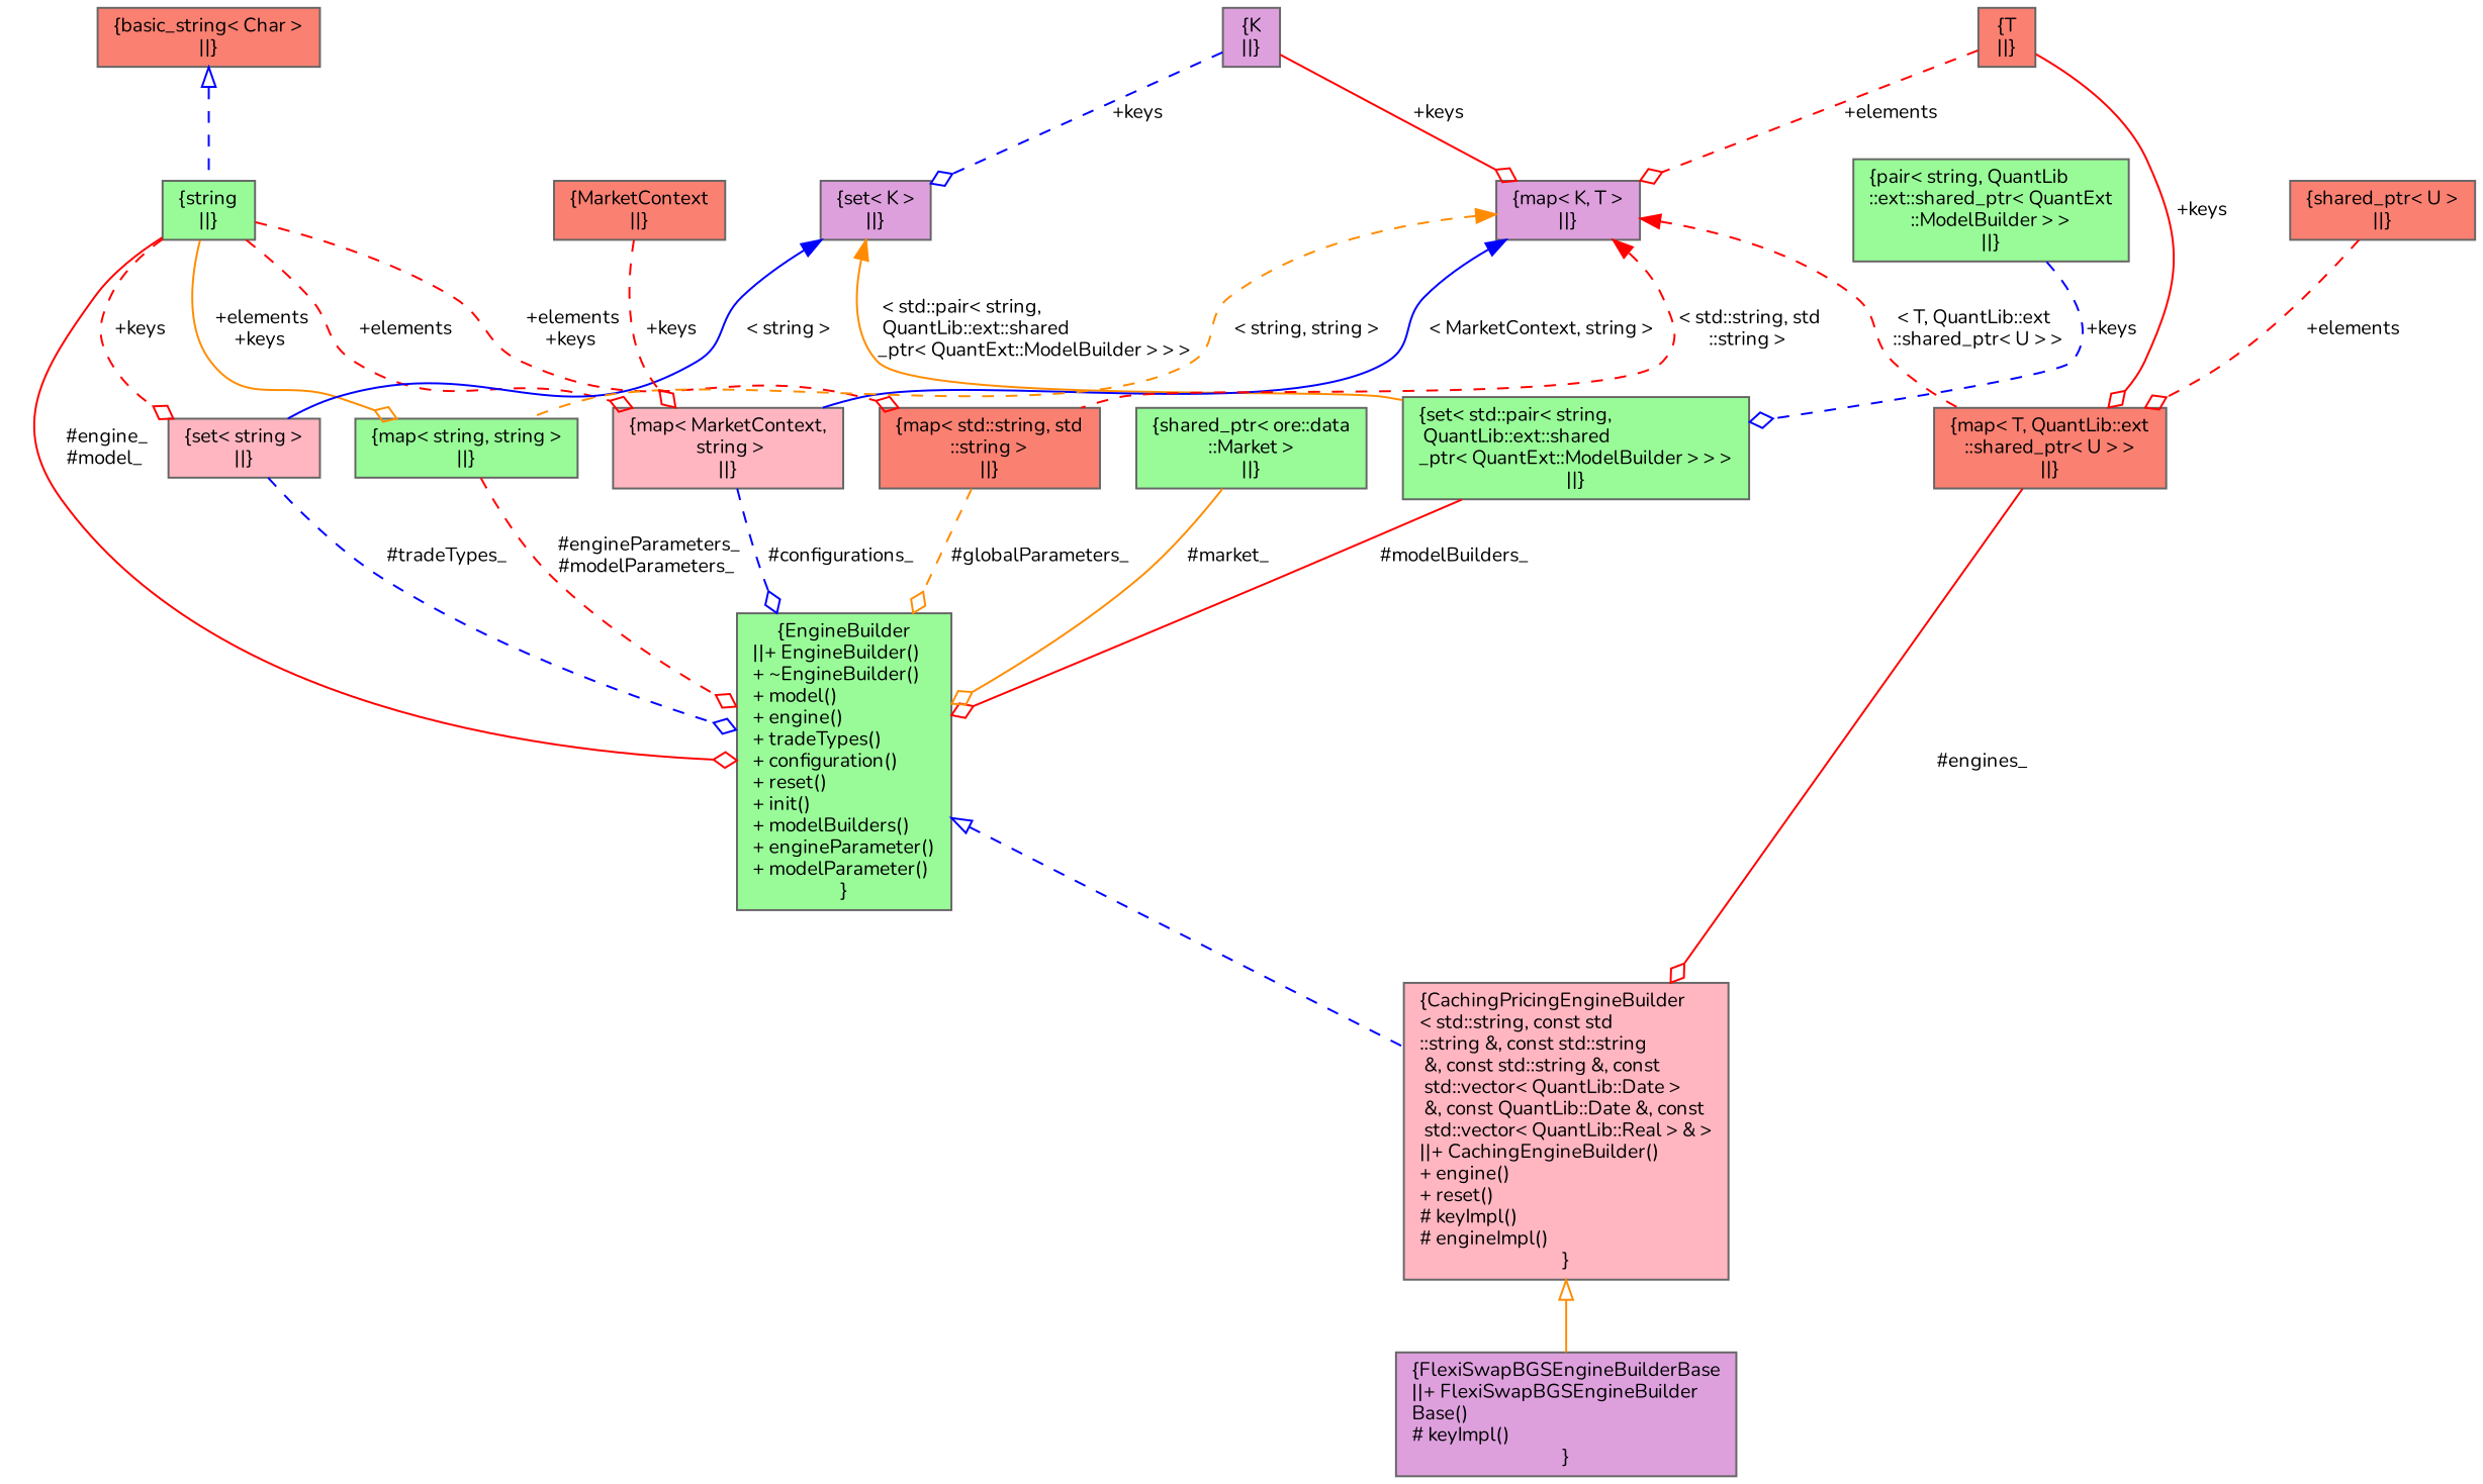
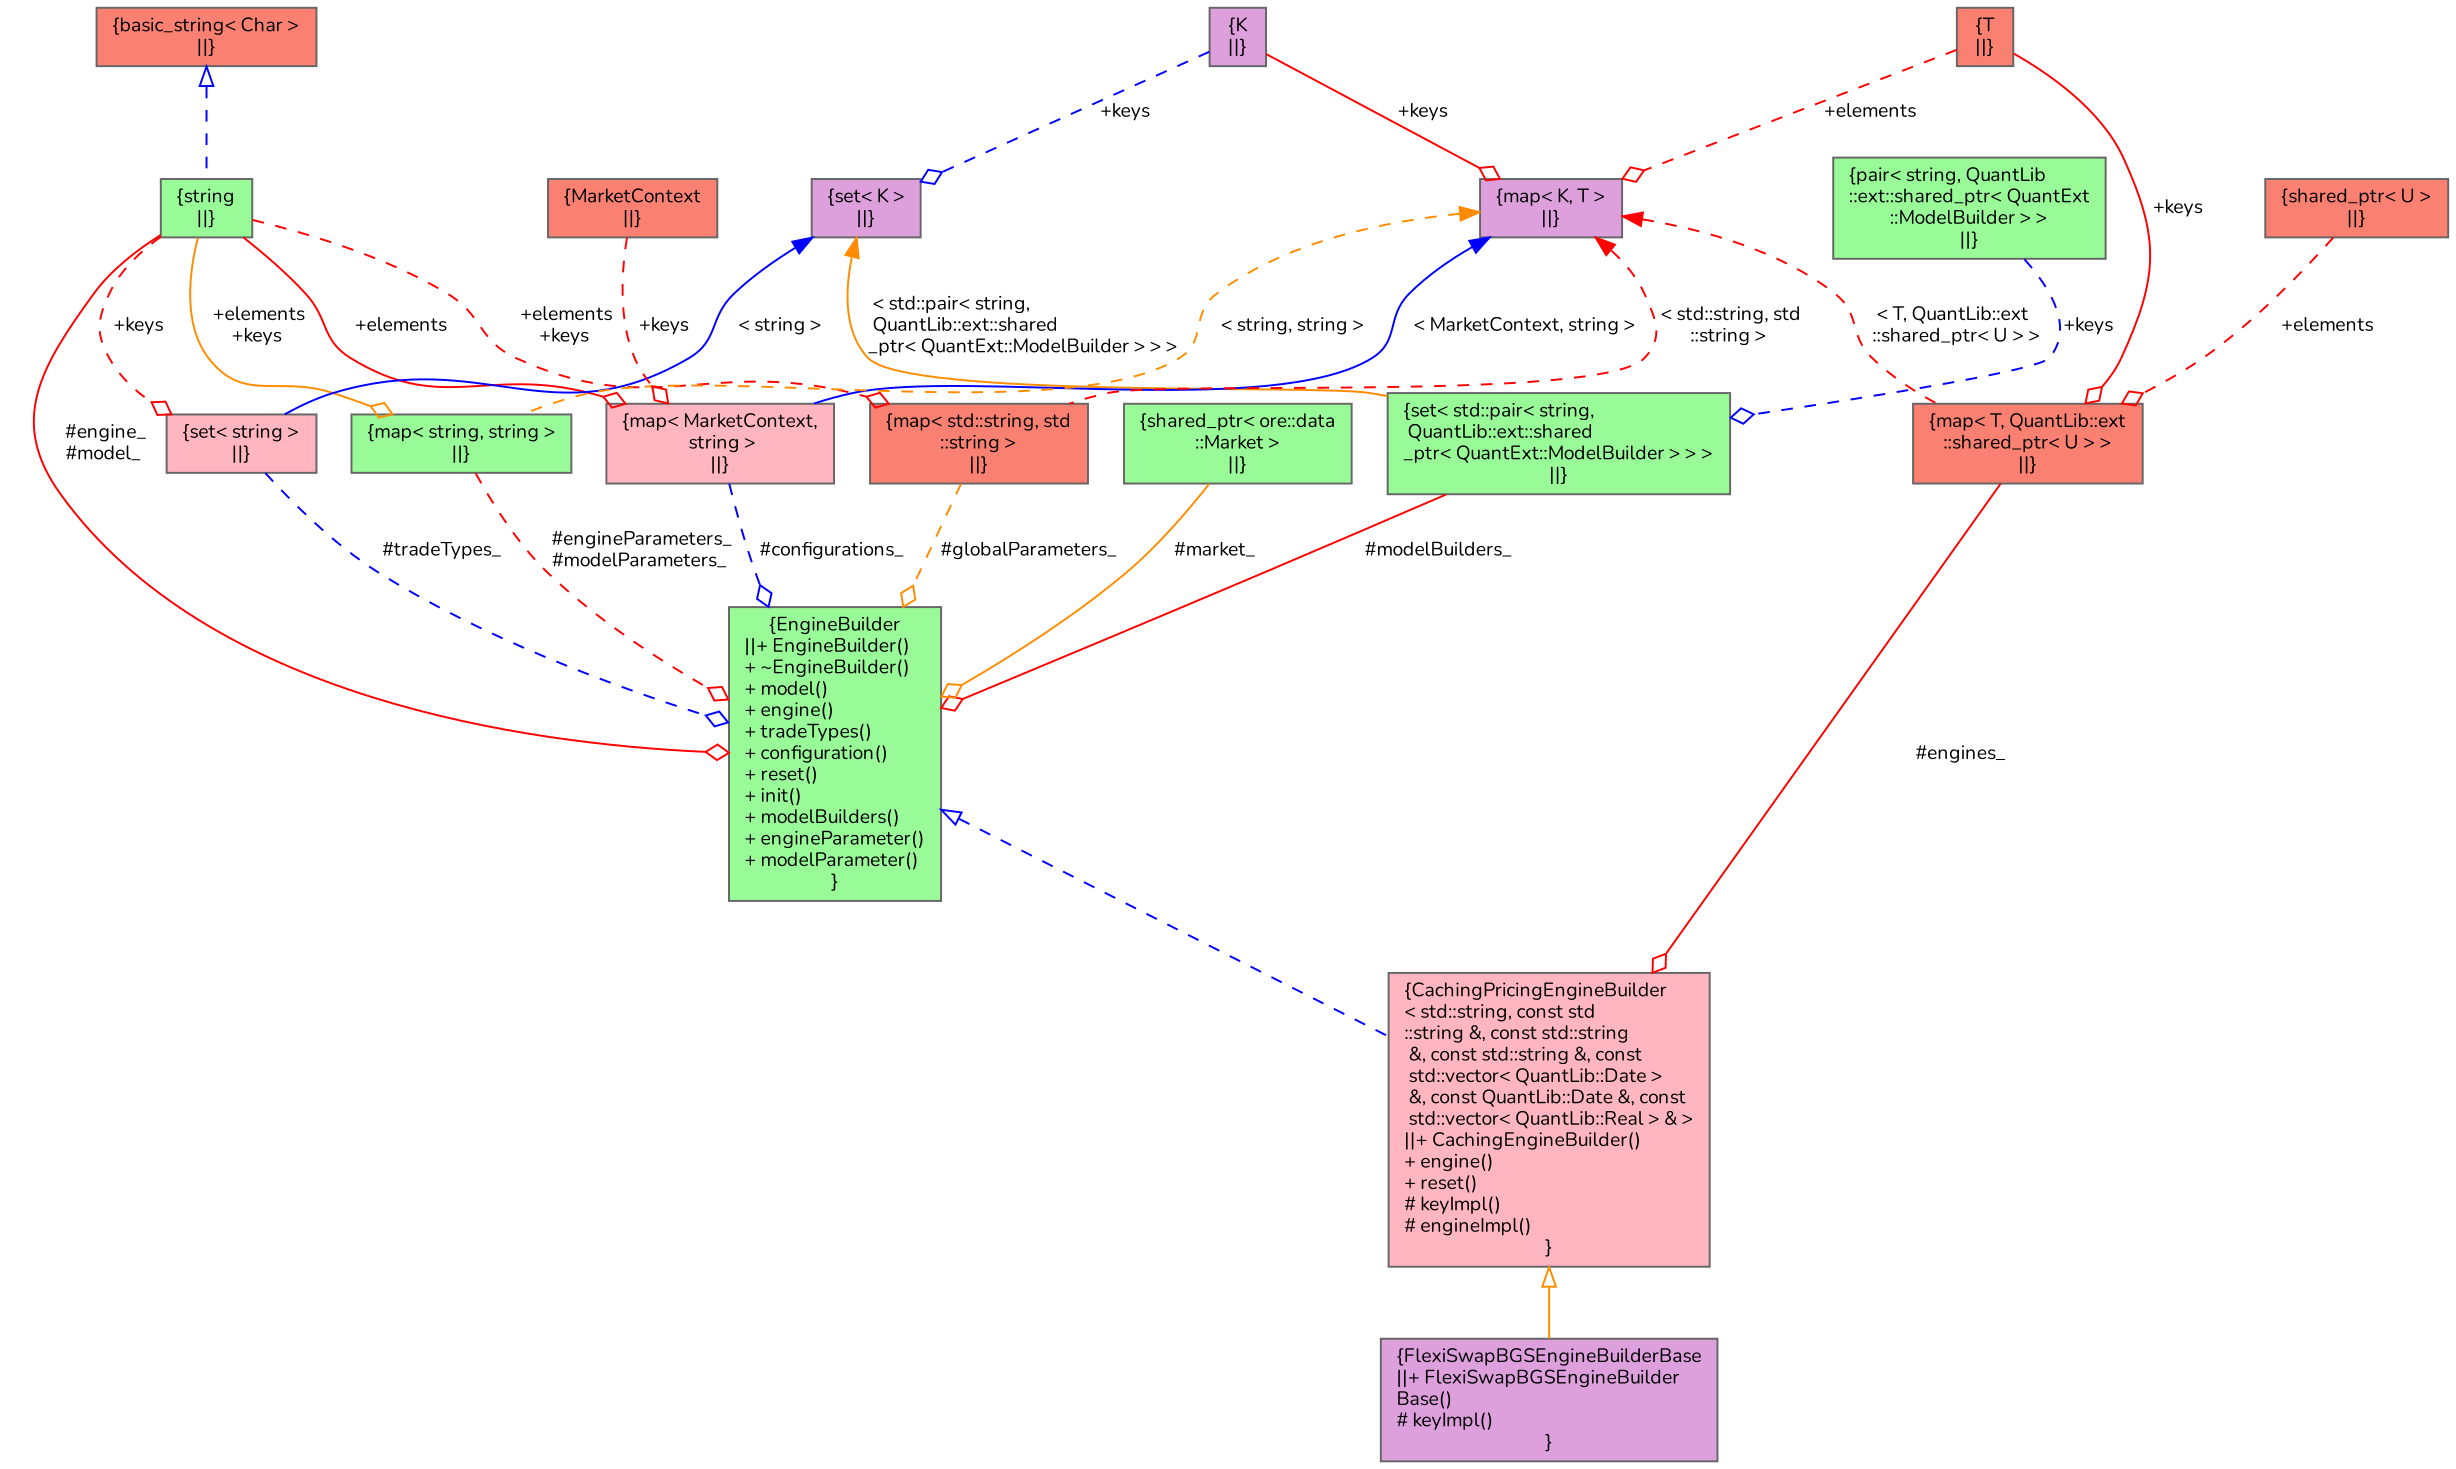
  digraph {
    fontname=Nunito
    node [color=gray40 fillcolor=palegreen fontname=Nunito fontsize=10 shape=box style=filled]
    edge [color=red fontname=Nunito fontsize=10 labelfontname=Helvetica labelfontsize=10 style=dashed arrowhead=odiamond]
    n1 [fillcolor=plum fontcolor=black height=0.2 label="{FlexiSwapBGSEngineBuilderBase\n||+ FlexiSwapBGSEngineBuilder\lBase()\l# keyImpl()\l}" width=0.4]
    n2 [fillcolor=lightpink height=0.2 label="{CachingPricingEngineBuilder\l\< std::string, const std\l::string &, const std::string\l &, const std::string &, const\l std::vector\< QuantLib::Date \>\l &, const QuantLib::Date &, const\l std::vector\< QuantLib::Real \> & \>\n||+ CachingEngineBuilder()\l+ engine()\l+ reset()\l# keyImpl()\l# engineImpl()\l}" width=0.4]
    n3 [height=0.2 label="{EngineBuilder\n||+ EngineBuilder()\l+ ~EngineBuilder()\l+ model()\l+ engine()\l+ tradeTypes()\l+ configuration()\l+ reset()\l+ init()\l+ modelBuilders()\l+ engineParameter()\l+ modelParameter()\l}" width=0.4]
    n4 [height=0.2 label="{string\n||}" width=0.4]
    n5 [fillcolor=lightpink height=0.2 label="{set\< string \>\n||}" width=0.4]
    n6 [fillcolor=lightpink height=0.2 label="{map\< MarketContext,\l string \>\n||}" width=0.4]
    n7 [height=0.2 label="{map\< string, string \>\n||}" width=0.4]
    n8 [fillcolor=salmon height=0.2 label="{map\< std::string, std\l::string \>\n||}" width=0.4]
    n9 [fillcolor=salmon height=0.2 label="{basic_string\< Char \>\n||}" width=0.4]
    n10 [fillcolor=plum height=0.2 label="{set\< K \>\n||}" width=0.4]
    n11 [height=0.2 label="{set\< std::pair\< string,\l QuantLib::ext::shared\l_ptr\< QuantExt::ModelBuilder \> \> \>\n||}" width=0.4]
    n12 [fillcolor=plum height=0.2 label="{K\n||}" width=0.4]
    n13 [fillcolor=plum height=0.2 label="{map\< K, T \>\n||}" width=0.4]
    n14 [fillcolor=salmon height=0.2 label="{map\< T, QuantLib::ext\l::shared_ptr\< U \> \>\n||}" width=0.4]
    n15 [height=0.2 label="{shared_ptr\< ore::data\l::Market \>\n||}" width=0.4]
    n16 [fillcolor=salmon height=0.2 label="{MarketContext\n||}" width=0.4]
    n17 [fillcolor=salmon height=0.2 label="{T\n||}" width=0.4]
    n18 [height=0.2 label="{pair\< string, QuantLib\l::ext::shared_ptr\< QuantExt\l::ModelBuilder \> \>\n||}" width=0.4]
    n19 [fillcolor=salmon height=0.2 label="{shared_ptr\< U \>\n||}" width=0.4]
    n2 -> n1 [arrowtail=onormal color=darkorange dir=back style=solid arrowhead=""]
    n3 -> n2 [arrowtail=onormal color=blue dir=back arrowhead=""]
    n4 -> n3 [label=" #engine_\n#model_" style=solid]
    n4 -> n5 [label=" +keys"]
-   n4 -> n6 [label=" +elements"]
+   n4 -> n6 [label=" +elements" style=solid]
    n4 -> n7 [color=darkorange label=" +elements\n+keys" style=solid]
    n4 -> n8 [label=" +elements\n+keys"]
    n5 -> n3 [color=blue label=" #tradeTypes_"]
    n6 -> n3 [color=blue label=" #configurations_"]
    n7 -> n3 [label=" #engineParameters_\n#modelParameters_"]
    n8 -> n3 [color=darkorange label=" #globalParameters_"]
    n9 -> n4 [arrowtail=onormal color=blue dir=back arrowhead=""]
    n10 -> n5 [color=blue dir=back label=" \< string \>" style=solid arrowhead=""]
    n10 -> n11 [color=darkorange dir=back label=" \< std::pair\< string,\l QuantLib::ext::shared\l_ptr\< QuantExt::ModelBuilder \> \> \>" style=solid arrowhead=""]
    n11 -> n3 [label=" #modelBuilders_" style=solid]
    n12 -> n10 [color=blue label=" +keys"]
    n12 -> n13 [label=" +keys" style=solid]
    n13 -> n6 [color=blue dir=back label=" \< MarketContext, string \>" style=solid arrowhead=""]
    n13 -> n7 [color=darkorange dir=back label=" \< string, string \>" arrowhead=""]
    n13 -> n8 [dir=back label=" \< std::string, std\l::string \>" arrowhead=""]
    n13 -> n14 [dir=back label=" \< T, QuantLib::ext\l::shared_ptr\< U \> \>" arrowhead=""]
    n14 -> n2 [label=" #engines_" style=solid]
    n15 -> n3 [color=darkorange label=" #market_" style=solid]
    n16 -> n6 [label=" +keys"]
    n17 -> n13 [label=" +elements"]
    n17 -> n14 [label=" +keys" style=solid]
    n18 -> n11 [color=blue label=" +keys"]
    n19 -> n14 [label=" +elements"]
  }
